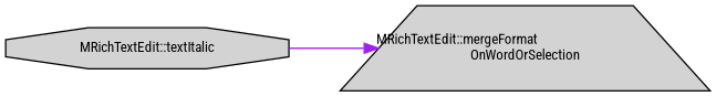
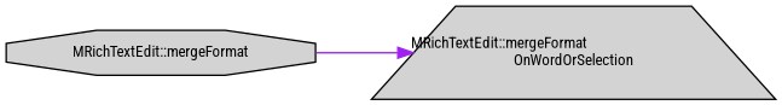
  digraph {
    rankdir=LR
    fontname="Roboto Condensed"
    node [color=black fillcolor=lightgrey fontname="Roboto Condensed" fontsize=10 style=filled]
-   n1 [fontcolor=black height=0.2 label="MRichTextEdit::textItalic" shape=octagon width=0.4]
+   n1 [fontcolor=black height=0.2 label="MRichTextEdit::mergeFormat" shape=octagon width=0.4]
    n2 [height=0.2 label="MRichTextEdit::mergeFormat\lOnWordOrSelection" shape=trapezium width=0.4]
    n1 -> n2 [color=purple fontname="Roboto Condensed" fontsize=10 labelfontname=Helvetica labelfontsize=10 style=solid arrowhead=normal]
  }
